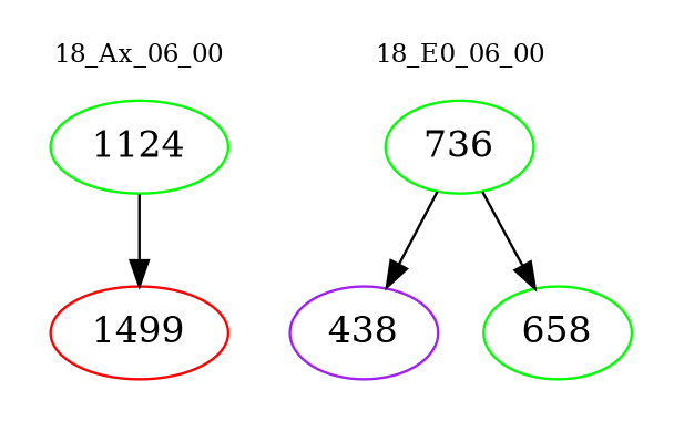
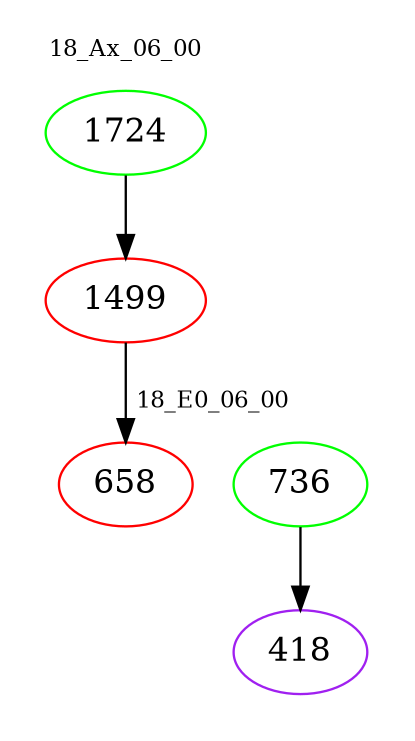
  digraph {
    node [color=green]
    edge [color=black]
-   n1 [label=1124]
+   n1 [label=1724]
    n2 [color=red label=1499]
    n3 [label=736]
-   n4 [color=purple label=438]
-   n5 [label=658]
+   n4 [color=purple label=418]
+   n5 [color=red label=658]
    subgraph cluster_1 {
      color=white
      fontsize=10
      label="18_Ax_06_00"
      n1
      n2
    }
    subgraph cluster_2 {
      color=white
      fontsize=10
      label="18_E0_06_00"
      n3
      n4
      n5
    }
    n1 -> n2
    n3 -> n4
-   n3 -> n5
+   n2 -> n5
  }
